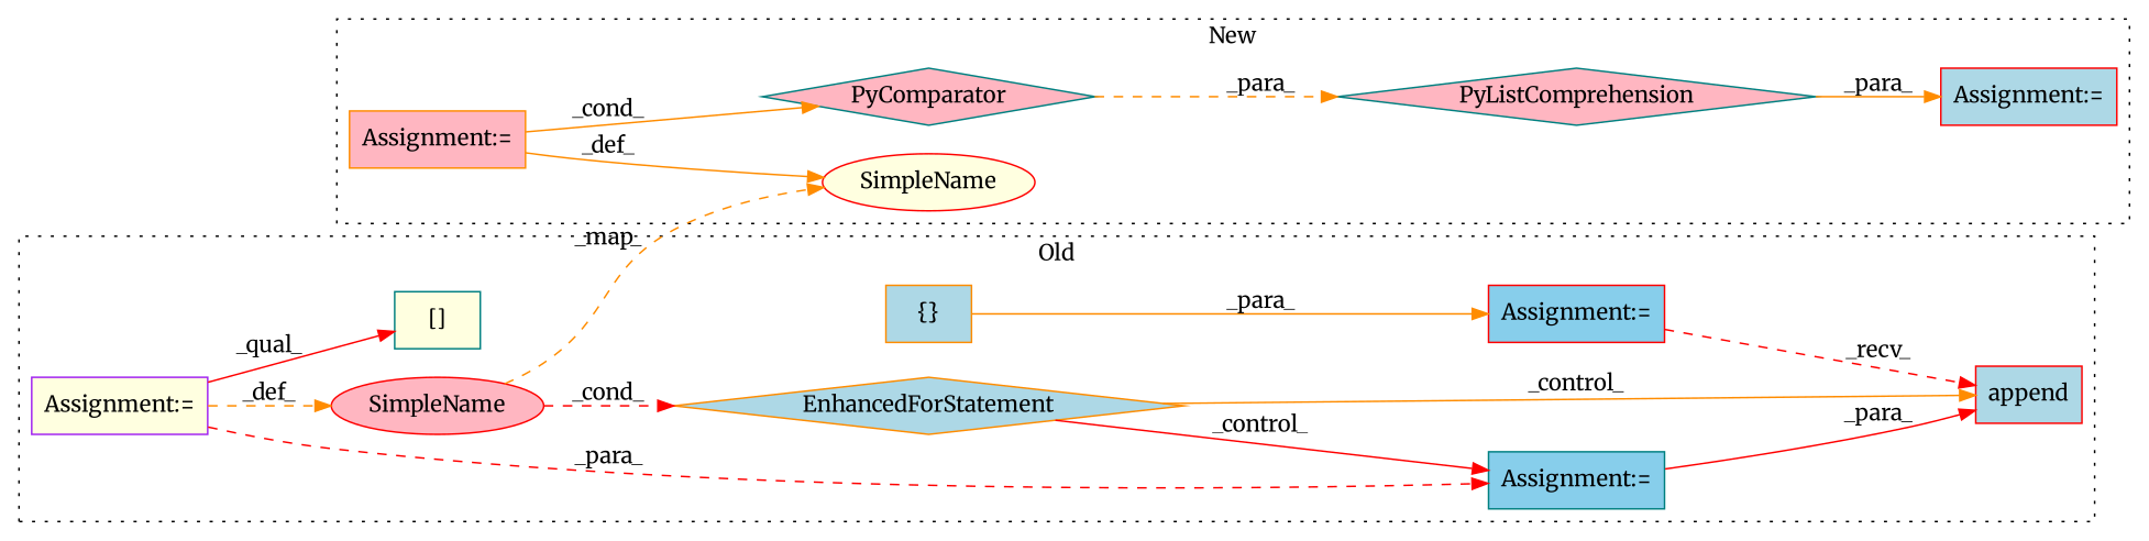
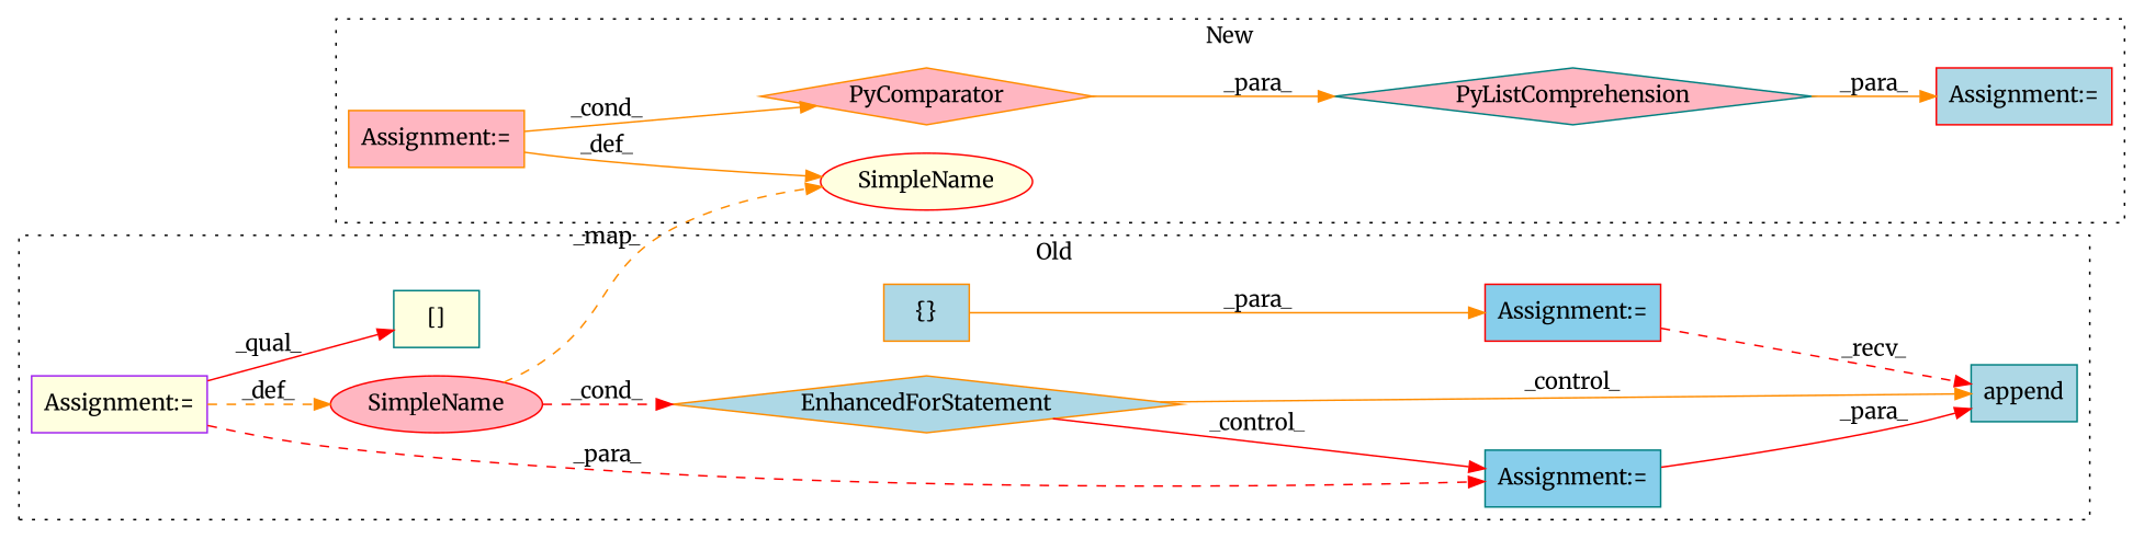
  digraph {
    fontname=Merriweather
    rankdir=LR
    node [a=7 color=teal fillcolor=lightblue fontname=Merriweather l=1 s="819,908" shape=box style=filled]
    edge [color=darkorange fontname=Merriweather style=solid]
-   n1 [a=32 color=red l="7,1" label=append s="1125,1158"]
+   n1 [a=32 l="7,1" label=append s="1125,1158"]
    n2 [color=red fillcolor=skyblue label="Assignment:=" s=801]
    n3 [a=70 color=darkorange l="53,2" label=EnhancedForStatement shape=diamond]
    n4 [a=4 color=darkorange l=2 label="{}" s=811]
    n5 [color=purple fillcolor=lightyellow l="53,2" label="Assignment:="]
    n6 [a=42 color=red fillcolor=lightpink label=SimpleName s=876 shape=ellipse]
    n7 [fillcolor=skyblue label="Assignment:=" s=1077]
    n8 [a=2 fillcolor=lightyellow l="8,1" label="[]" s="1087,1097"]
-   n9 [a=113 fillcolor=lightpink l=44 label=PyComparator s=937 shape=diamond]
+   n9 [a=113 color=darkorange fillcolor=lightpink l=44 label=PyComparator s=937 shape=diamond]
    n10 [color=darkorange fillcolor=lightpink l=44 label="Assignment:=" s=937]
    n11 [a=109 fillcolor=lightpink l=150 label=PyListComprehension s=844 shape=diamond]
    n12 [color=red label="Assignment:=" s=1055]
    n13 [a=42 color=red fillcolor=lightyellow label=SimpleName s=940 shape=ellipse]
    subgraph cluster_1 {
      label=Old
      style=dotted
      n1
      n2
      n3
      n4
      n5
      n6
      n7
      n8
    }
    subgraph cluster_2 {
      label=New
      style=dotted
      n9
      n10
      n11
      n12
      n13
    }
    n2 -> n1 [color=red label=_recv_ style=dashed]
    n3 -> n1 [label=_control_]
    n3 -> n7 [color=red label=_control_]
    n4 -> n2 [label=_para_]
    n5 -> n6 [label=_def_ style=dashed]
    n5 -> n7 [color=red label=_para_ style=dashed]
    n5 -> n8 [color=red label=_qual_]
    n6 -> n3 [color=red label=_cond_ style=dashed]
    n6 -> n13 [label=_map_ style=dashed]
    n7 -> n1 [color=red label=_para_]
-   n9 -> n11 [label=_para_ style=dashed]
+   n9 -> n11 [label=_para_]
    n10 -> n9 [label=_cond_]
    n10 -> n13 [label=_def_]
    n11 -> n12 [label=_para_]
  }
